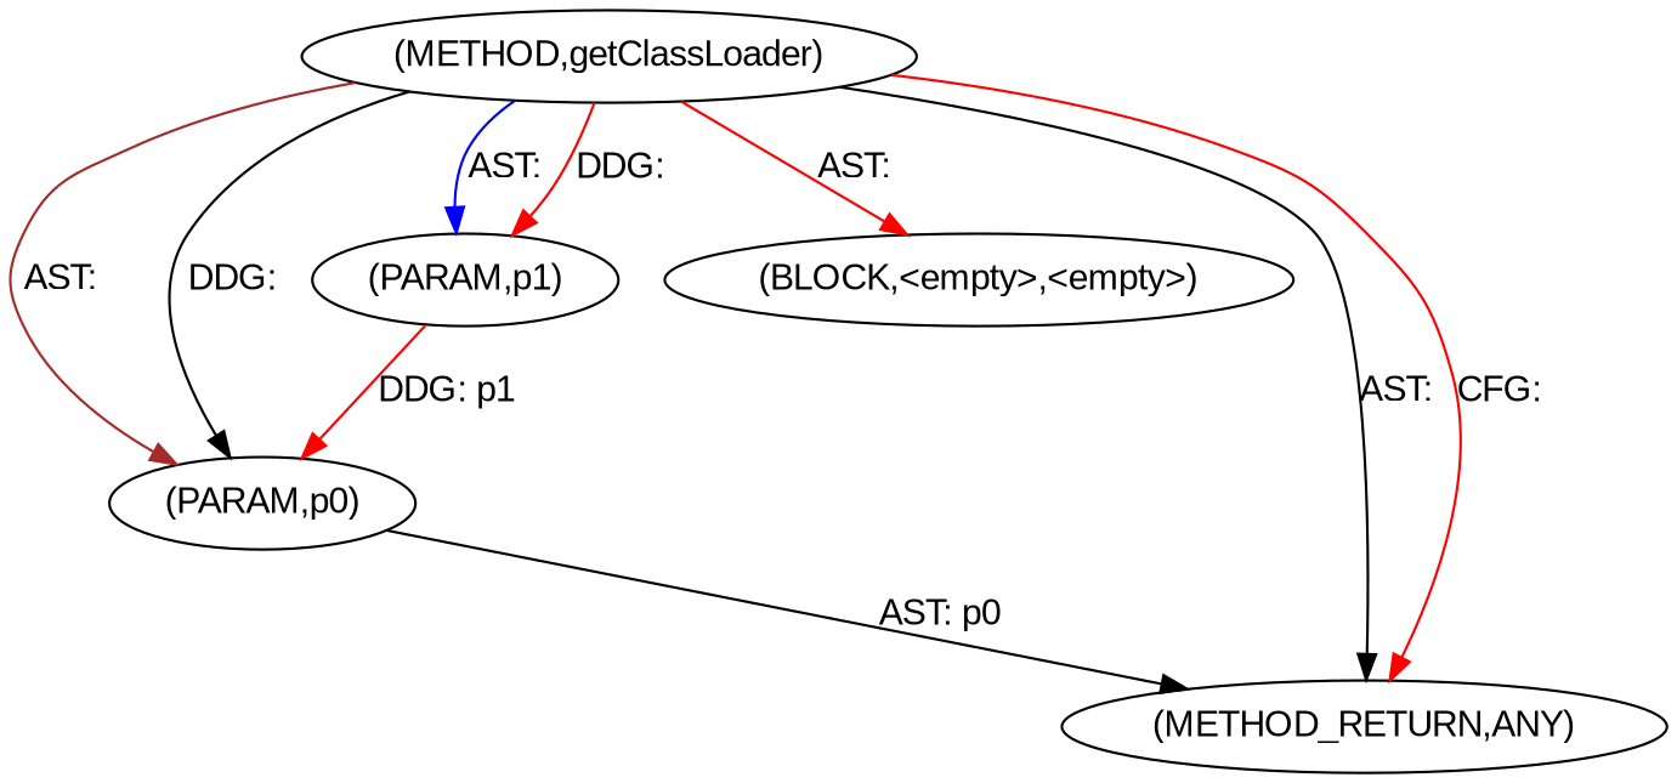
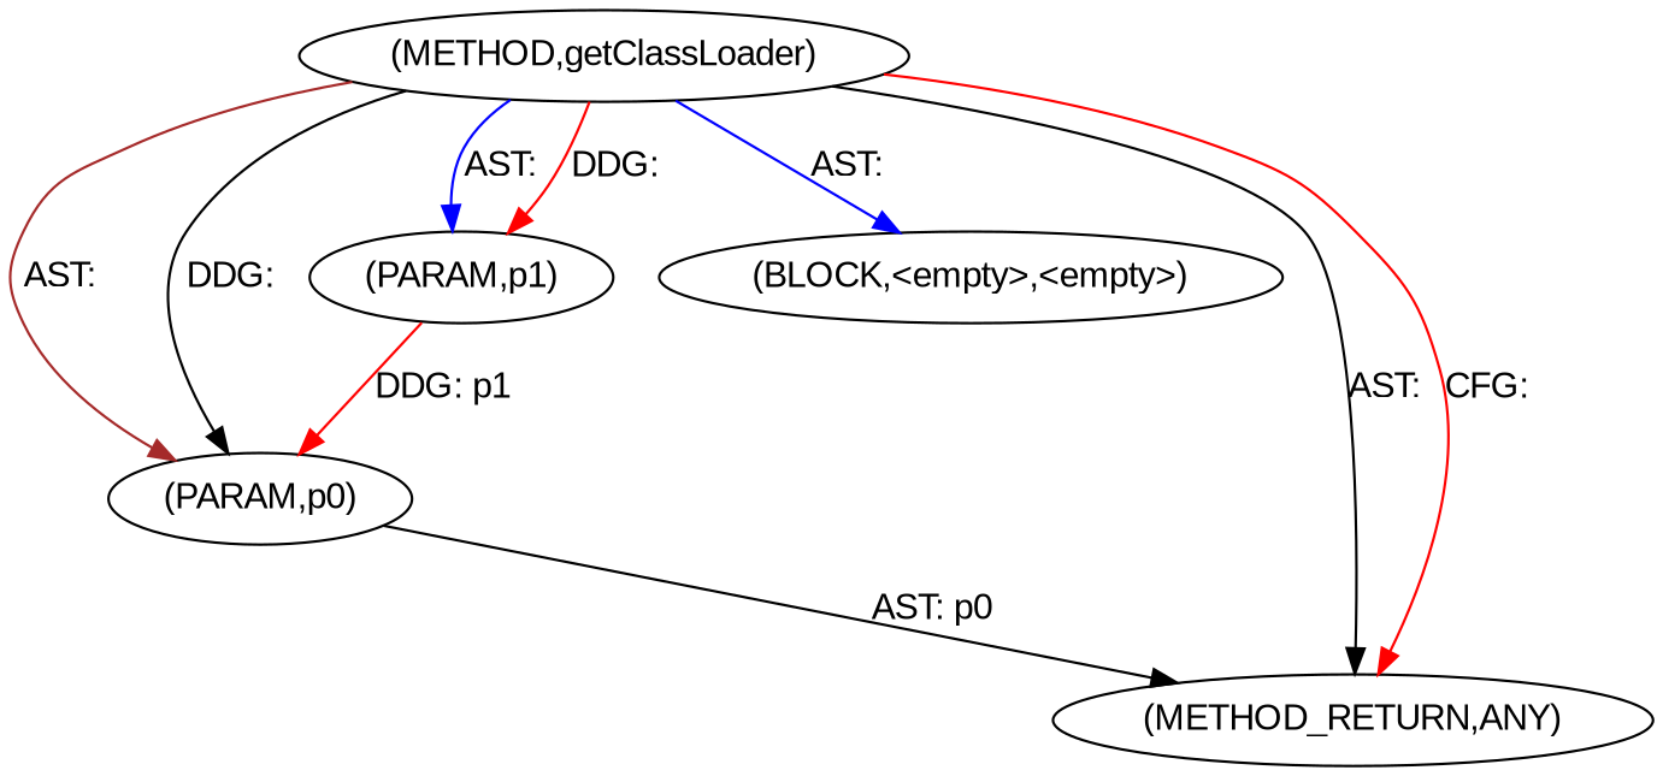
  digraph {
    fontname="Liberation Sans"
    node [fontname="Liberation Sans"]
    edge [color=black fontname="Liberation Sans"]
    n1 [label=<(METHOD,getClassLoader)>]
    n2 [label=<(PARAM,p0)>]
    n3 [label=<(PARAM,p1)>]
    n4 [label=<(BLOCK,&lt;empty&gt;,&lt;empty&gt;)>]
    n5 [label=<(METHOD_RETURN,ANY)>]
    n1 -> n2 [color=brown label="AST: "]
    n1 -> n2 [label="DDG: "]
    n1 -> n3 [color=blue label="AST: "]
    n1 -> n3 [color=red label="DDG: "]
-   n1 -> n4 [color=red label="AST: "]
+   n1 -> n4 [color=blue label="AST: "]
    n1 -> n5 [label="AST: "]
    n1 -> n5 [color=red label="CFG: "]
    n2 -> n5 [label="AST: p0"]
    n3 -> n2 [color=red label="DDG: p1"]
  }
